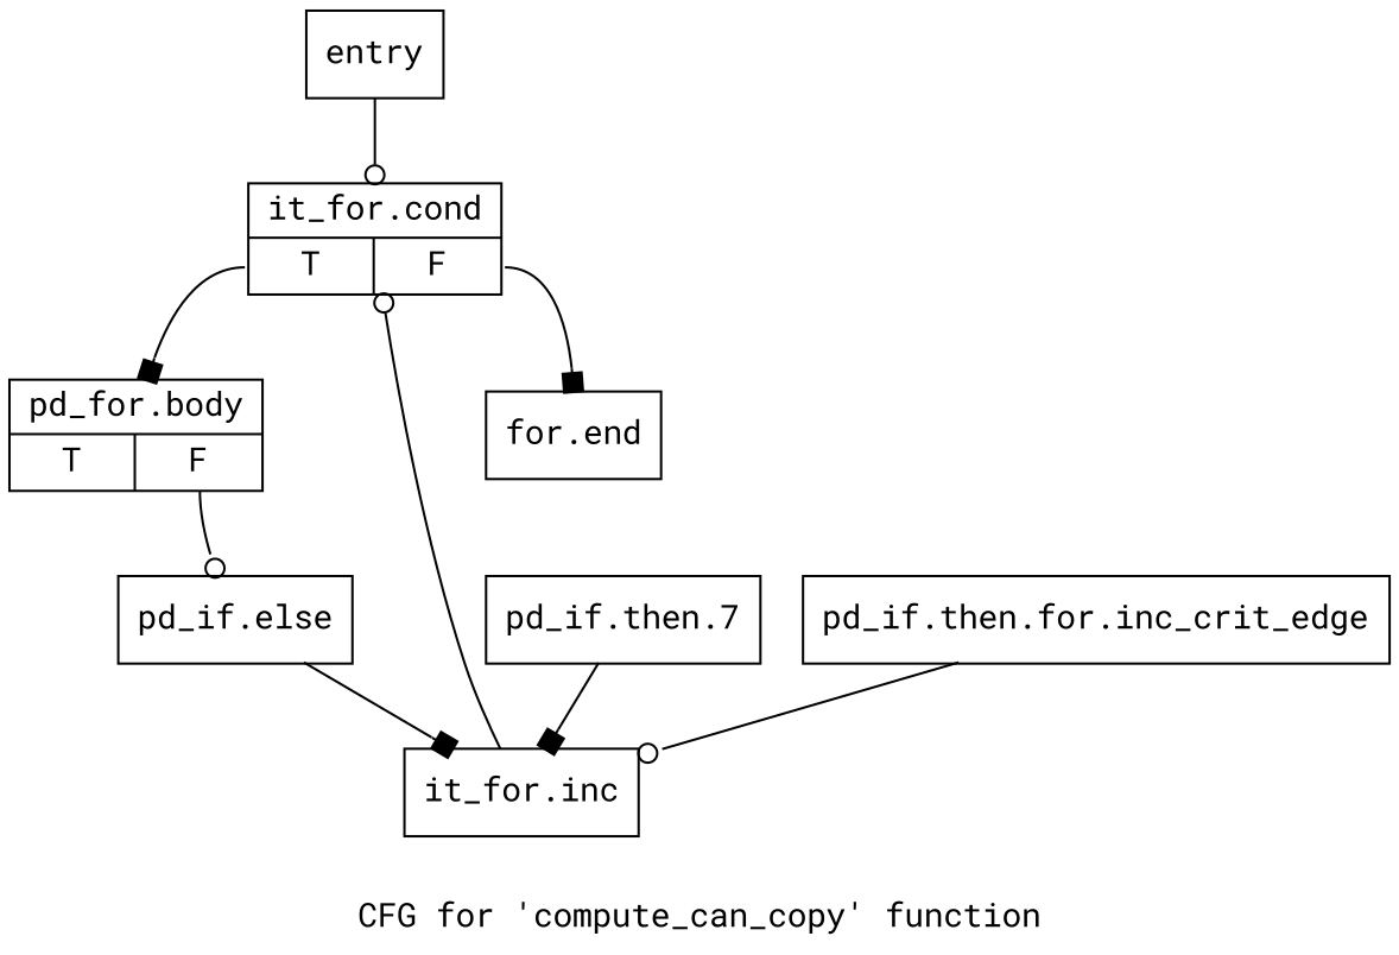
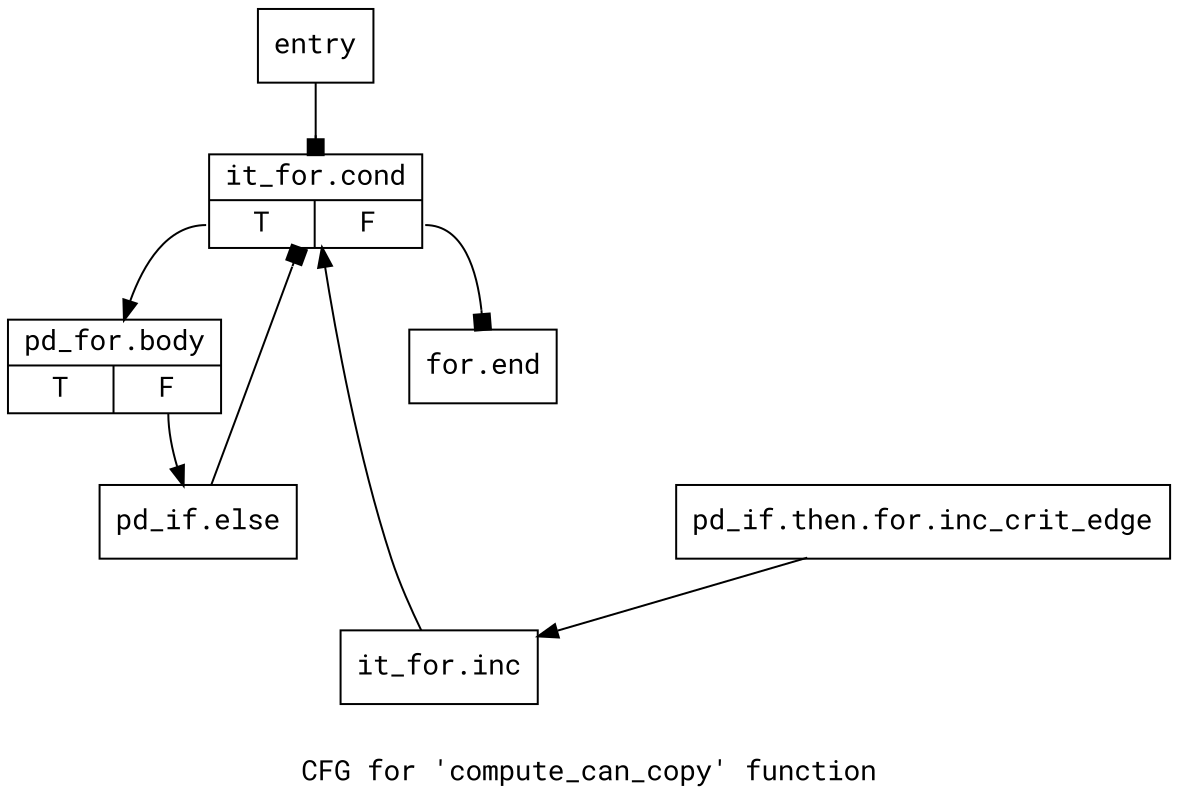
  digraph {
    fontname="Roboto Mono"
    label="CFG for 'compute_can_copy' function"
    node [fontname="Roboto Mono" shape=record]
    edge [arrowhead=normal fontname="Roboto Mono"]
    n1 [label="{entry}"]
    n2 [label="{it_for.cond|{<s0>T|<s1>F}}"]
    n3 [label="{pd_for.body|{<s0>T|<s1>F}}"]
    n4 [label="{for.end}"]
    n5 [label="{pd_if.else}"]
    n6 [label="{it_for.inc}"]
-   n7 [label="{pd_if.then.7}"]
    n8 [label="{pd_if.then.for.inc_crit_edge}"]
-   n1 -> n2 [arrowhead=odot]
-   n2 -> n3 [arrowhead=box tailport=s0]
+   n1 -> n2 [arrowhead=box]
+   n2 -> n3 [tailport=s0]
    n2 -> n4 [arrowhead=box tailport=s1]
-   n3 -> n5 [arrowhead=odot tailport=s1]
-   n5 -> n6 [arrowhead=box]
-   n6 -> n2 [arrowhead=odot]
-   n7 -> n6 [arrowhead=box]
-   n8 -> n6 [arrowhead=odot]
+   n3 -> n5 [tailport=s1]
+   n5 -> n2 [arrowhead=box]
+   n6 -> n2
+   n8 -> n6
  }
